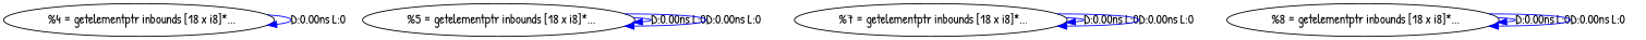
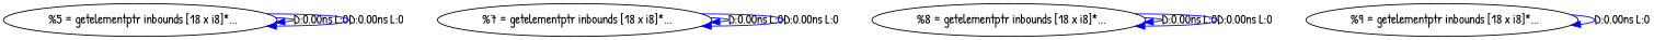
  digraph {
    fontname="Patrick Hand"
    node [fontname="Patrick Hand"]
    edge [color=blue fontname="Patrick Hand"]
-   n1 [label="  %4 = getelementptr inbounds [18 x i8]*..."]
    n2 [label="  %5 = getelementptr inbounds [18 x i8]*..."]
    n3 [label="  %7 = getelementptr inbounds [18 x i8]*..."]
    n4 [label="  %8 = getelementptr inbounds [18 x i8]*..."]
-   n1 -> n1 [label="D:0.00ns L:0"]
+   n5 [label="  %9 = getelementptr inbounds [18 x i8]*..."]
    n2 -> n2 [label="D:0.00ns L:0"]
    n2 -> n2 [label="D:0.00ns L:0"]
    n3 -> n3 [label="D:0.00ns L:0"]
    n3 -> n3 [label="D:0.00ns L:0"]
    n4 -> n4 [label="D:0.00ns L:0"]
    n4 -> n4 [label="D:0.00ns L:0"]
+   n5 -> n5 [label="D:0.00ns L:0"]
  }
